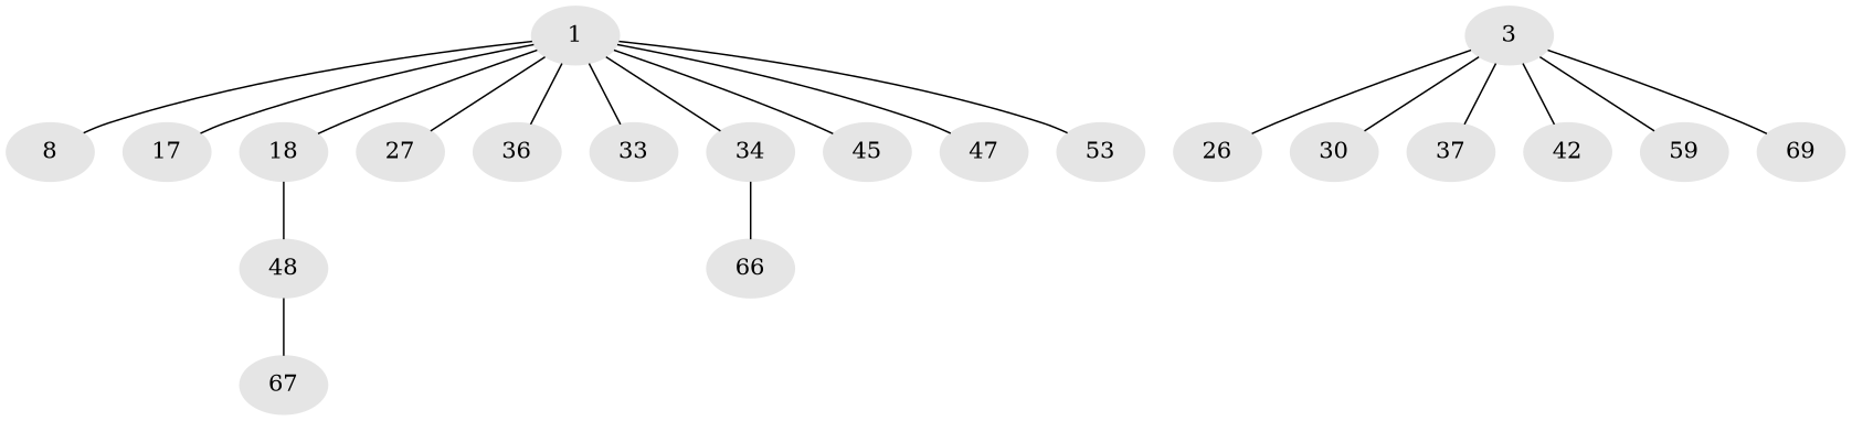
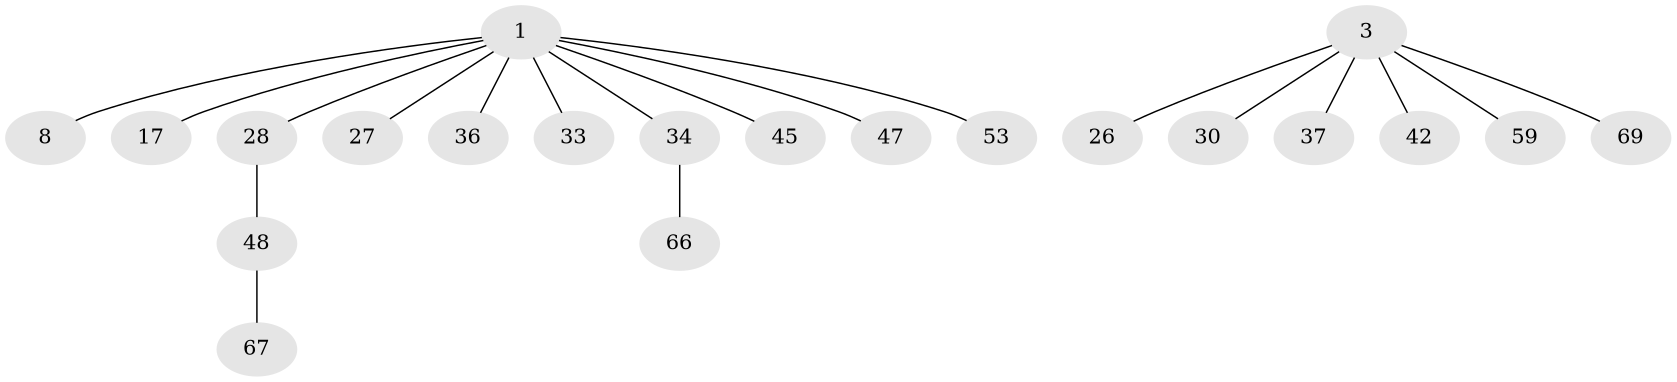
  graph {
    node [color=gray90 style=filled]
    1 [super="+2+4+22+7+11+6"]
    8 [super="+41+50+13+28+44"]
    17
-   18 [super="+43+51"]
+   18 [super="+43+51" label=28]
    27 [super="+57+38"]
    n6 [label=36 super="+56"]
    33
    34 [super="+49"]
    45 [super="+52"]
    47
    53 [super="+55"]
    3 [super="+40+12+63+5"]
    26
    30
    37
    42 [super="+62"]
    59
    69
    48 [super="+64"]
    66
    67
    1 -- 8
    1 -- 17
    1 -- 18
    1 -- 27
    1 -- n6
    1 -- 33
    1 -- 34
    1 -- 45
    1 -- 47
    1 -- 53
    18 -- 48
    34 -- 66
    3 -- 26
    3 -- 30
    3 -- 37
    3 -- 42
    3 -- 59
    3 -- 69
    48 -- 67
  }
